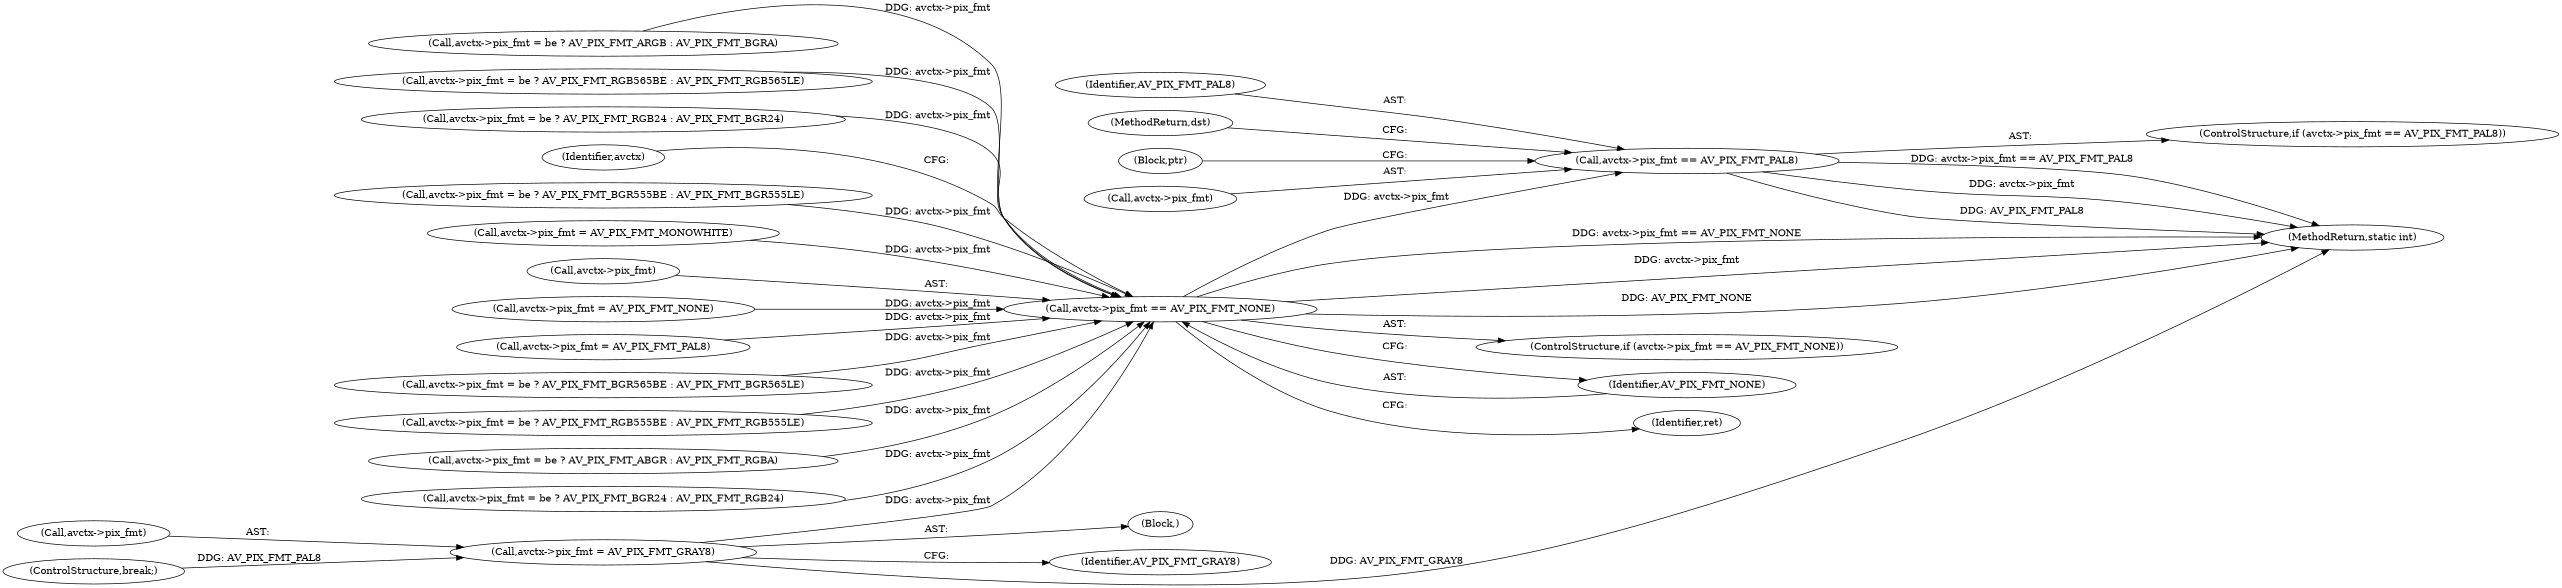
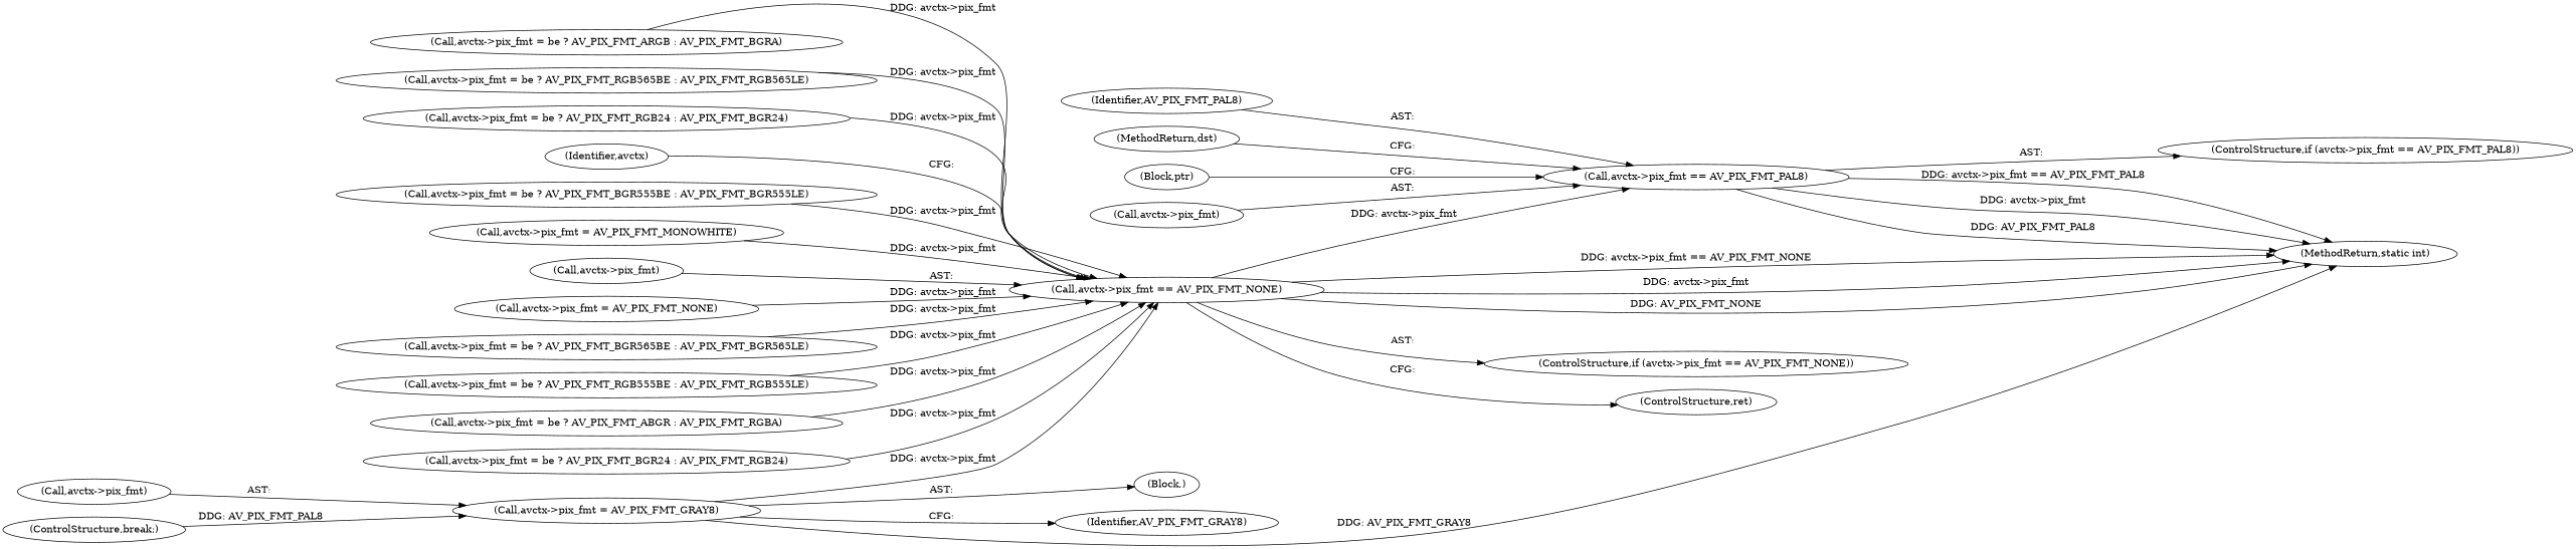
  digraph {
    rankdir=LR
    n1 [label="(Call,avctx->pix_fmt = AV_PIX_FMT_GRAY8)"]
    n2 [label="(Call,avctx->pix_fmt == AV_PIX_FMT_NONE)"]
    n3 [label="(Block,)"]
    n4 [label="(Identifier,AV_PIX_FMT_GRAY8)"]
    n5 [label="(MethodReturn,static int)"]
    n6 [label="(Call,avctx->pix_fmt == AV_PIX_FMT_PAL8)"]
    n7 [label="(ControlStructure,if (avctx->pix_fmt == AV_PIX_FMT_NONE))"]
-   n8 [label="(Identifier,AV_PIX_FMT_NONE)"]
-   n9 [label="(Identifier,ret)"]
+   n9 [label="(ControlStructure,ret)"]
    n10 [label="(ControlStructure,if (avctx->pix_fmt == AV_PIX_FMT_PAL8))"]
    n11 [label="(Identifier,AV_PIX_FMT_PAL8)"]
    n12 [label="(Call,avctx->pix_fmt = be ? AV_PIX_FMT_ARGB : AV_PIX_FMT_BGRA)"]
    n13 [label="(Call,avctx->pix_fmt = be ? AV_PIX_FMT_RGB565BE : AV_PIX_FMT_RGB565LE)"]
    n14 [label="(MethodReturn,dst)"]
    n15 [label="(Call,avctx->pix_fmt = be ? AV_PIX_FMT_RGB24 : AV_PIX_FMT_BGR24)"]
    n16 [label="(Identifier,avctx)"]
    n17 [label="(Call,avctx->pix_fmt = be ? AV_PIX_FMT_BGR555BE : AV_PIX_FMT_BGR555LE)"]
    n18 [label="(Call,avctx->pix_fmt = AV_PIX_FMT_MONOWHITE)"]
    n19 [label="(Call,avctx->pix_fmt)"]
    n20 [label="(Call,avctx->pix_fmt)"]
    n21 [label="(Block,ptr)"]
    n22 [label="(Call,avctx->pix_fmt = AV_PIX_FMT_NONE)"]
-   n23 [label="(Call,avctx->pix_fmt = AV_PIX_FMT_PAL8)"]
    n24 [label="(Call,avctx->pix_fmt = be ? AV_PIX_FMT_BGR565BE : AV_PIX_FMT_BGR565LE)"]
    n25 [label="(Call,avctx->pix_fmt = be ? AV_PIX_FMT_RGB555BE : AV_PIX_FMT_RGB555LE)"]
    n26 [label="(Call,avctx->pix_fmt = be ? AV_PIX_FMT_ABGR : AV_PIX_FMT_RGBA)"]
    n27 [label="(Call,avctx->pix_fmt)"]
    n28 [label="(Call,avctx->pix_fmt = be ? AV_PIX_FMT_BGR24 : AV_PIX_FMT_RGB24)"]
    n29 [label="(ControlStructure,break;)"]
    n1 -> n2 [label="DDG: avctx->pix_fmt"]
    n1 -> n3 [label="AST: "]
    n1 -> n4 [label="CFG: "]
    n1 -> n5 [label="DDG: AV_PIX_FMT_GRAY8"]
    n2 -> n5 [label="DDG: avctx->pix_fmt == AV_PIX_FMT_NONE"]
    n2 -> n5 [label="DDG: avctx->pix_fmt"]
    n2 -> n5 [label="DDG: AV_PIX_FMT_NONE"]
    n2 -> n6 [label="DDG: avctx->pix_fmt"]
    n2 -> n7 [label="AST: "]
-   n2 -> n8 [label="CFG: "]
    n2 -> n9 [label="CFG: "]
    n6 -> n5 [label="DDG: avctx->pix_fmt == AV_PIX_FMT_PAL8"]
    n6 -> n5 [label="DDG: avctx->pix_fmt"]
    n6 -> n5 [label="DDG: AV_PIX_FMT_PAL8"]
    n6 -> n10 [label="AST: "]
-   n8 -> n2 [label="AST: "]
    n11 -> n6 [label="AST: "]
    n12 -> n2 [label="DDG: avctx->pix_fmt"]
    n13 -> n2 [label="DDG: avctx->pix_fmt"]
    n14 -> n6 [label="CFG: "]
    n15 -> n2 [label="DDG: avctx->pix_fmt"]
    n16 -> n2 [label="CFG: "]
    n17 -> n2 [label="DDG: avctx->pix_fmt"]
    n18 -> n2 [label="DDG: avctx->pix_fmt"]
    n19 -> n1 [label="AST: "]
    n20 -> n2 [label="AST: "]
    n21 -> n6 [label="CFG: "]
    n22 -> n2 [label="DDG: avctx->pix_fmt"]
-   n23 -> n2 [label="DDG: avctx->pix_fmt"]
    n24 -> n2 [label="DDG: avctx->pix_fmt"]
    n25 -> n2 [label="DDG: avctx->pix_fmt"]
    n26 -> n2 [label="DDG: avctx->pix_fmt"]
    n27 -> n6 [label="AST: "]
    n28 -> n2 [label="DDG: avctx->pix_fmt"]
    n29 -> n1 [label="DDG: AV_PIX_FMT_PAL8"]
  }
